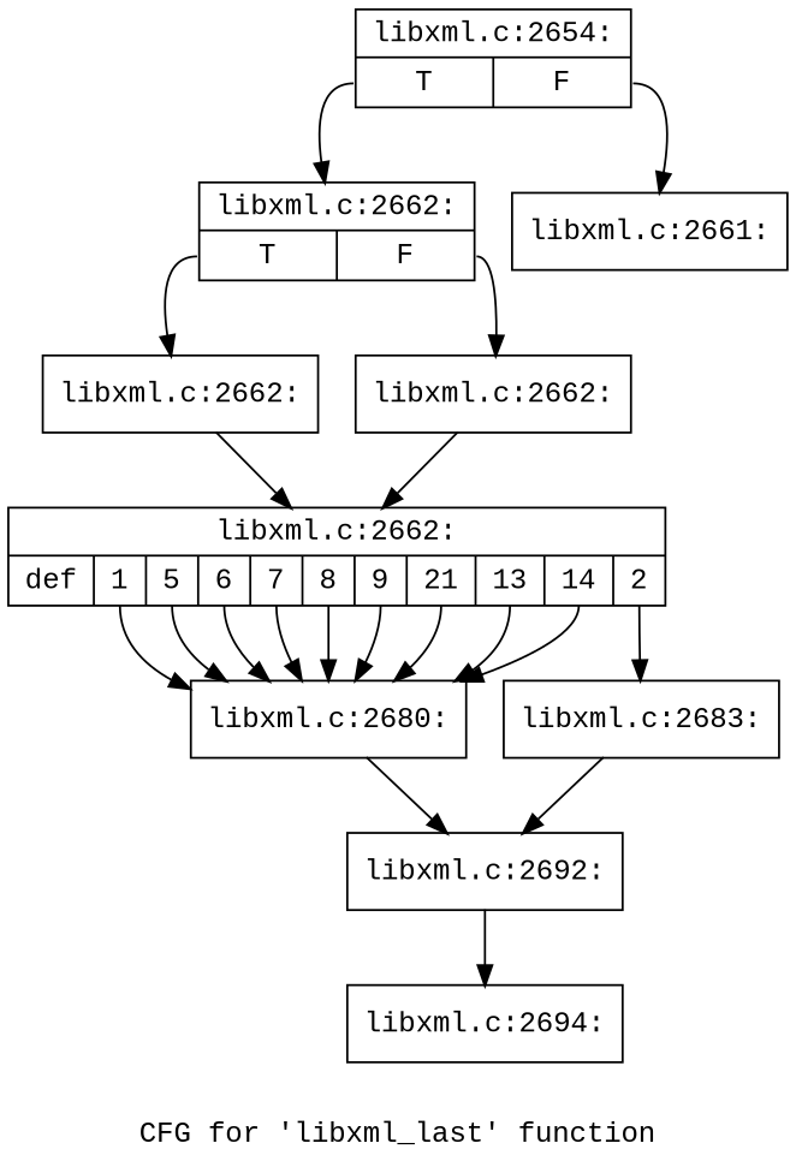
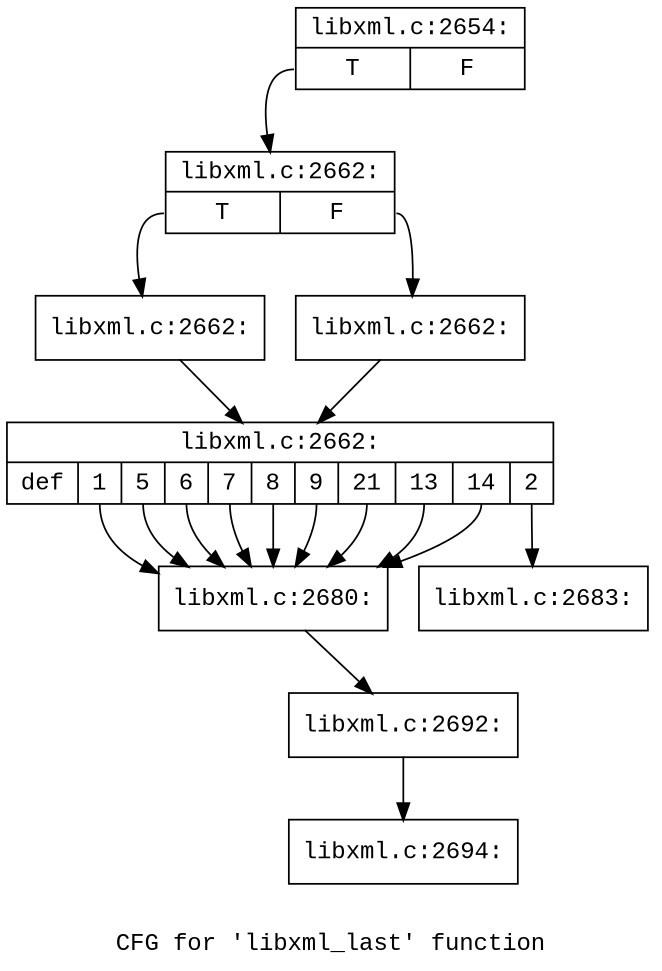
  digraph {
    fontname="Liberation Mono"
    label="CFG for 'libxml_last' function"
    node [fontname="Liberation Mono" shape=record]
    edge [fontname="Liberation Mono"]
    n1 [label="{libxml.c:2654:|{<s0>T|<s1>F}}"]
    n2 [label="{libxml.c:2662:|{<s0>T|<s1>F}}"]
-   n3 [label="{libxml.c:2661:}"]
    n4 [label="{libxml.c:2662:}"]
    n5 [label="{libxml.c:2662:}"]
    n6 [label="{libxml.c:2662:|{<s0>def|<s1>1|<s2>5|<s3>6|<s4>7|<s5>8|<s6>9|<s7>21|<s8>13|<s9>14|<s10>2}}"]
    n7 [label="{libxml.c:2694:}"]
    n8 [label="{libxml.c:2680:}"]
    n9 [label="{libxml.c:2683:}"]
    n10 [label="{libxml.c:2692:}"]
    n1 -> n2 [tailport=s0]
-   n1 -> n3 [tailport=s1]
    n2 -> n4 [tailport=s0]
    n2 -> n5 [tailport=s1]
    n4 -> n6
    n5 -> n6
    n6 -> n8 [tailport=s1]
    n6 -> n8 [tailport=s2]
    n6 -> n8 [tailport=s3]
    n6 -> n8 [tailport=s4]
    n6 -> n8 [tailport=s5]
    n6 -> n8 [tailport=s6]
    n6 -> n8 [tailport=s7]
    n6 -> n8 [tailport=s8]
    n6 -> n8 [tailport=s9]
    n6 -> n9 [tailport=s10]
    n8 -> n10
-   n9 -> n10
    n10 -> n7
  }
